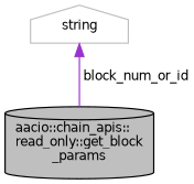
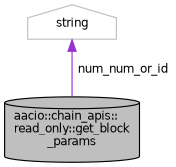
  digraph {
    node [fontname=Helvetica fontsize=10 style=filled]
    n1 [color=black fillcolor=grey75 fontcolor=black height=0.2 label="aacio::chain_apis::\lread_only::get_block\l_params" shape=cylinder width=0.4]
    n2 [color=grey75 fillcolor=white height=0.2 label=string shape=house width=0.4]
-   n2 -> n1 [color=darkorchid3 dir=back fontname=Helvetica fontsize=10 label=" block_num_or_id" labelfontname=Helvetica labelfontsize=10 style=solid]
+   n2 -> n1 [color=darkorchid3 dir=back fontname=Helvetica fontsize=10 label=" num_num_or_id" labelfontname=Helvetica labelfontsize=10 style=solid]
  }
